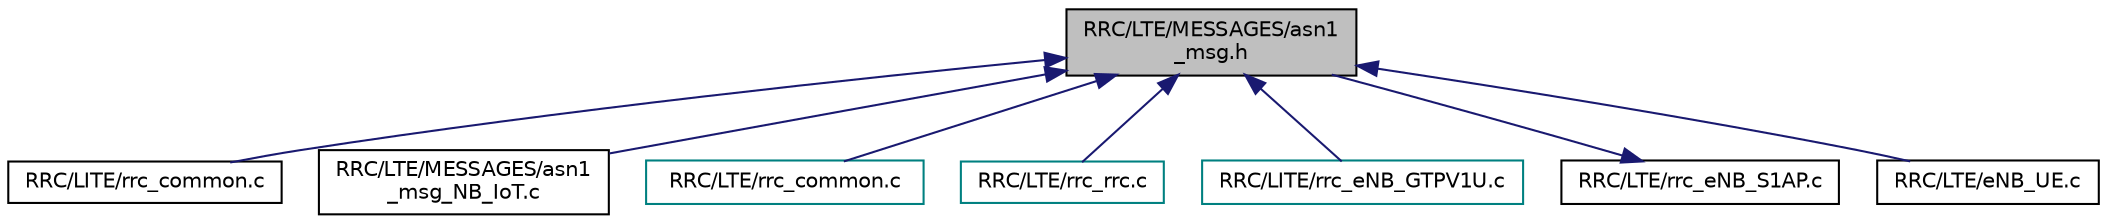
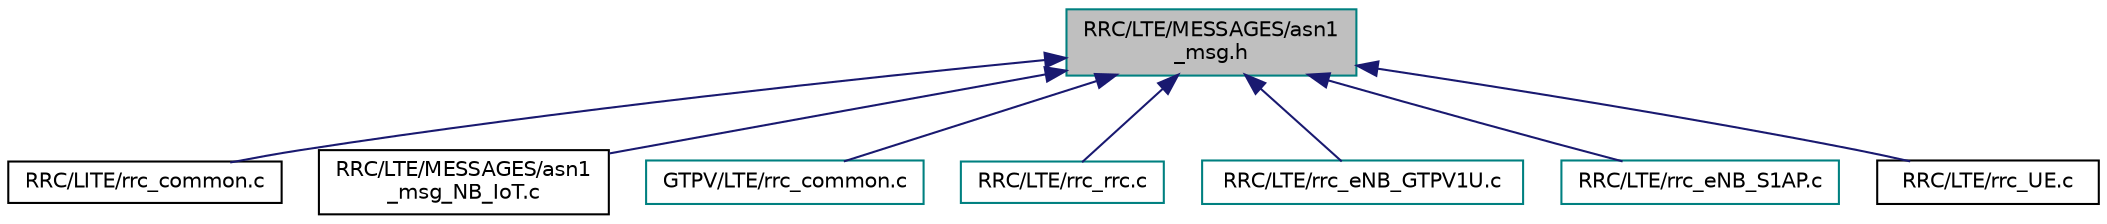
  digraph {
    node [color=black fillcolor=white fontname=Helvetica fontsize=10 shape=record style=filled]
    edge [color=midnightblue dir=back fontname=Helvetica fontsize=10 labelfontname=Helvetica labelfontsize=10 style=solid]
-   n1 [fillcolor=grey75 fontcolor=black height=0.2 label="RRC/LTE/MESSAGES/asn1\l_msg.h" width=0.4]
+   n1 [color=teal fillcolor=grey75 fontcolor=black height=0.2 label="RRC/LTE/MESSAGES/asn1\l_msg.h" width=0.4]
    n2 [height=0.2 label="RRC/LITE/rrc_common.c" width=0.4]
    n3 [height=0.2 label="RRC/LTE/MESSAGES/asn1\l_msg_NB_IoT.c" width=0.4]
-   n4 [color=teal height=0.2 label="RRC/LTE/rrc_common.c" width=0.4]
+   n4 [color=teal height=0.2 label="GTPV/LTE/rrc_common.c" width=0.4]
    n5 [color=teal height=0.2 label="RRC/LTE/rrc_rrc.c" width=0.4]
-   n6 [color=teal height=0.2 label="RRC/LITE/rrc_eNB_GTPV1U.c" width=0.4]
-   n7 [height=0.2 label="RRC/LTE/rrc_eNB_S1AP.c" width=0.4]
-   n8 [height=0.2 label="RRC/LTE/eNB_UE.c" width=0.4]
+   n6 [color=teal height=0.2 label="RRC/LTE/rrc_eNB_GTPV1U.c" width=0.4]
+   n7 [color=teal height=0.2 label="RRC/LTE/rrc_eNB_S1AP.c" width=0.4]
+   n8 [height=0.2 label="RRC/LTE/rrc_UE.c" width=0.4]
    n1 -> n2
    n1 -> n3
    n1 -> n4
    n1 -> n5
    n1 -> n6
-   n7 -> n1
+   n1 -> n7
    n1 -> n8
  }
